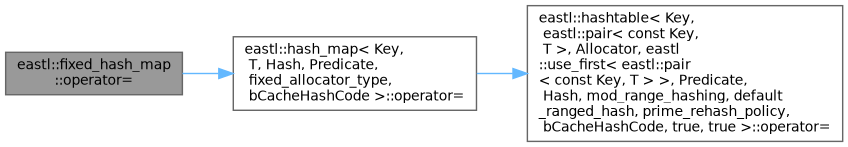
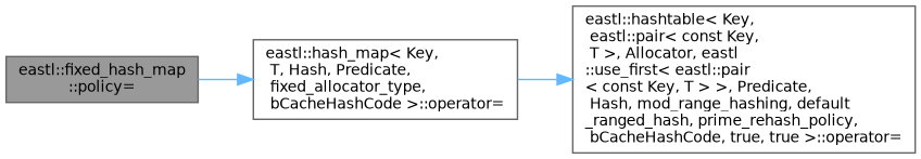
  digraph {
    rankdir=LR
    node [color=grey40 fillcolor=white fontname=Helvetica fontsize=10 shape=box style=filled]
    edge [color=steelblue1 fontname=Helvetica fontsize=10 labelfontname=Helvetica labelfontsize=10 style=solid arrowhead=normal]
-   n1 [color=gray40 fillcolor=grey60 fontcolor=black height=0.2 label="eastl::fixed_hash_map\l::operator=" width=0.4]
+   n1 [color=gray40 fillcolor=grey60 fontcolor=black height=0.2 label="eastl::fixed_hash_map\l::policy=" width=0.4]
    n2 [height=0.2 label="eastl::hash_map\< Key,\l T, Hash, Predicate,\l fixed_allocator_type,\l bCacheHashCode \>::operator=" width=0.4]
    n3 [height=0.2 label="eastl::hashtable\< Key,\l eastl::pair\< const Key,\l T \>, Allocator, eastl\l::use_first\< eastl::pair\l\< const Key, T \> \>, Predicate,\l Hash, mod_range_hashing, default\l_ranged_hash, prime_rehash_policy,\l bCacheHashCode, true, true \>::operator=" width=0.4]
    n1 -> n2
    n2 -> n3
  }
